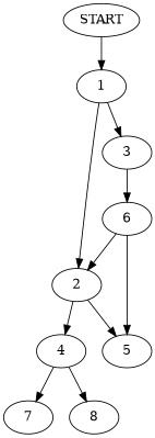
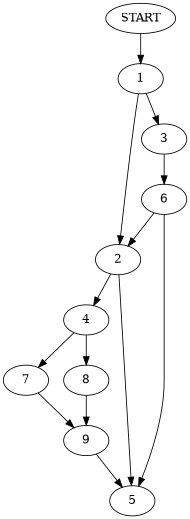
  digraph {
    n1 [label=START]
    1
    2
    3
    4
    5
    6
    7
    8
+   9
    n1 -> 1
    1 -> 2
    1 -> 3
    2 -> 4
    2 -> 5
    3 -> 6
    4 -> 7
    4 -> 8
    6 -> 2
    6 -> 5
+   7 -> 9
+   8 -> 9
+   9 -> 5
  }
